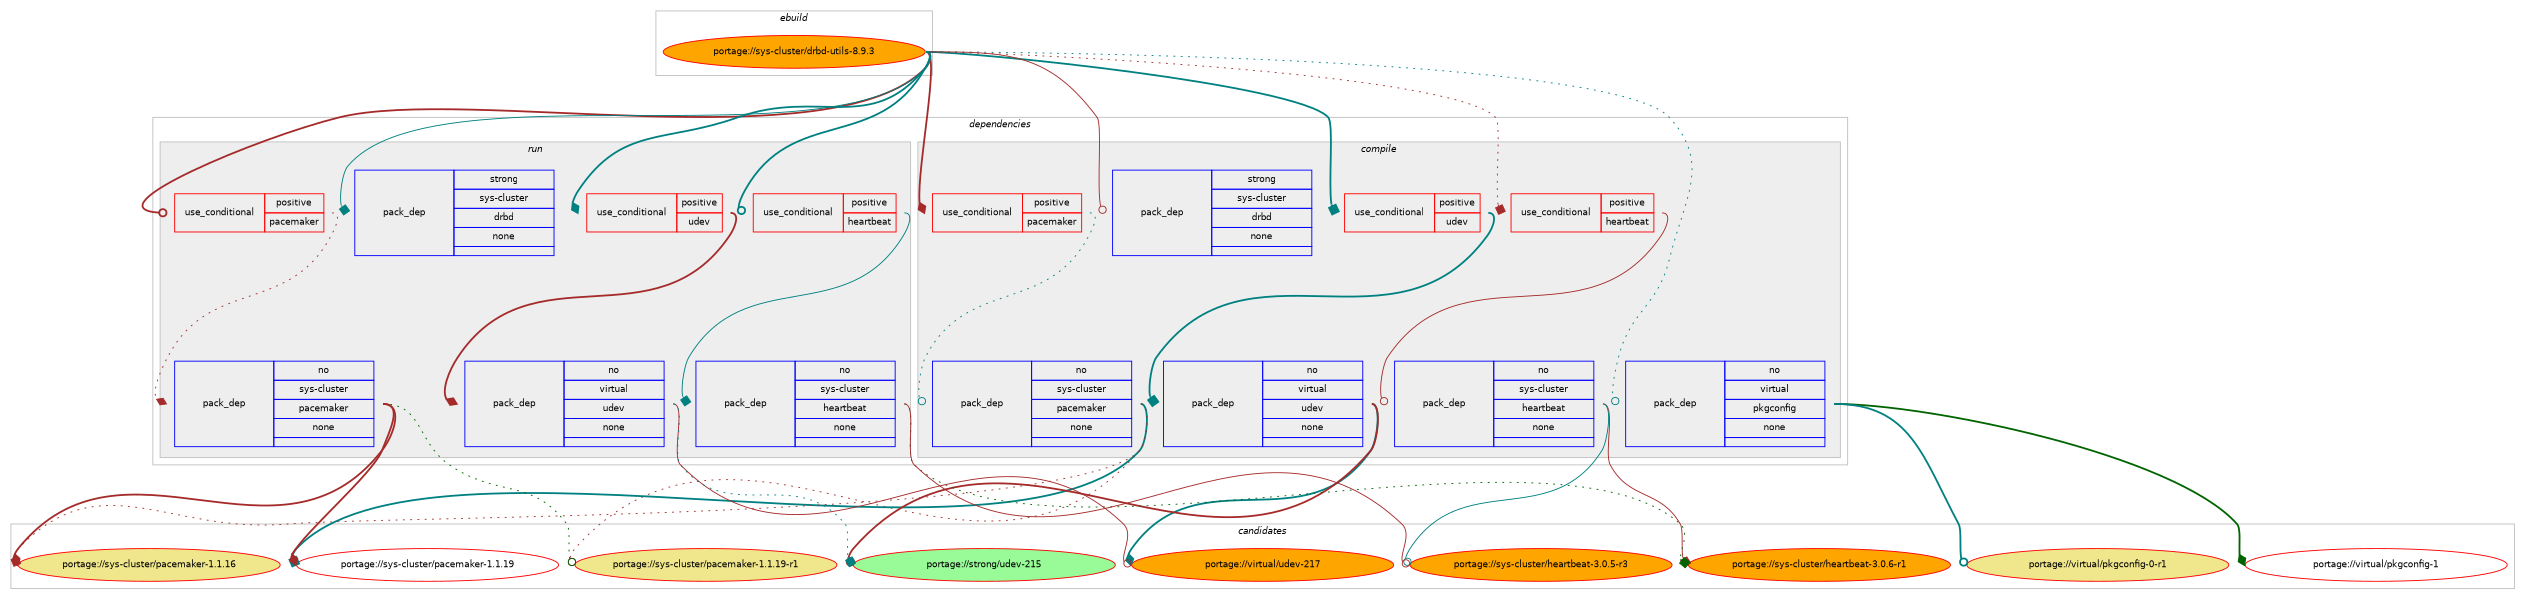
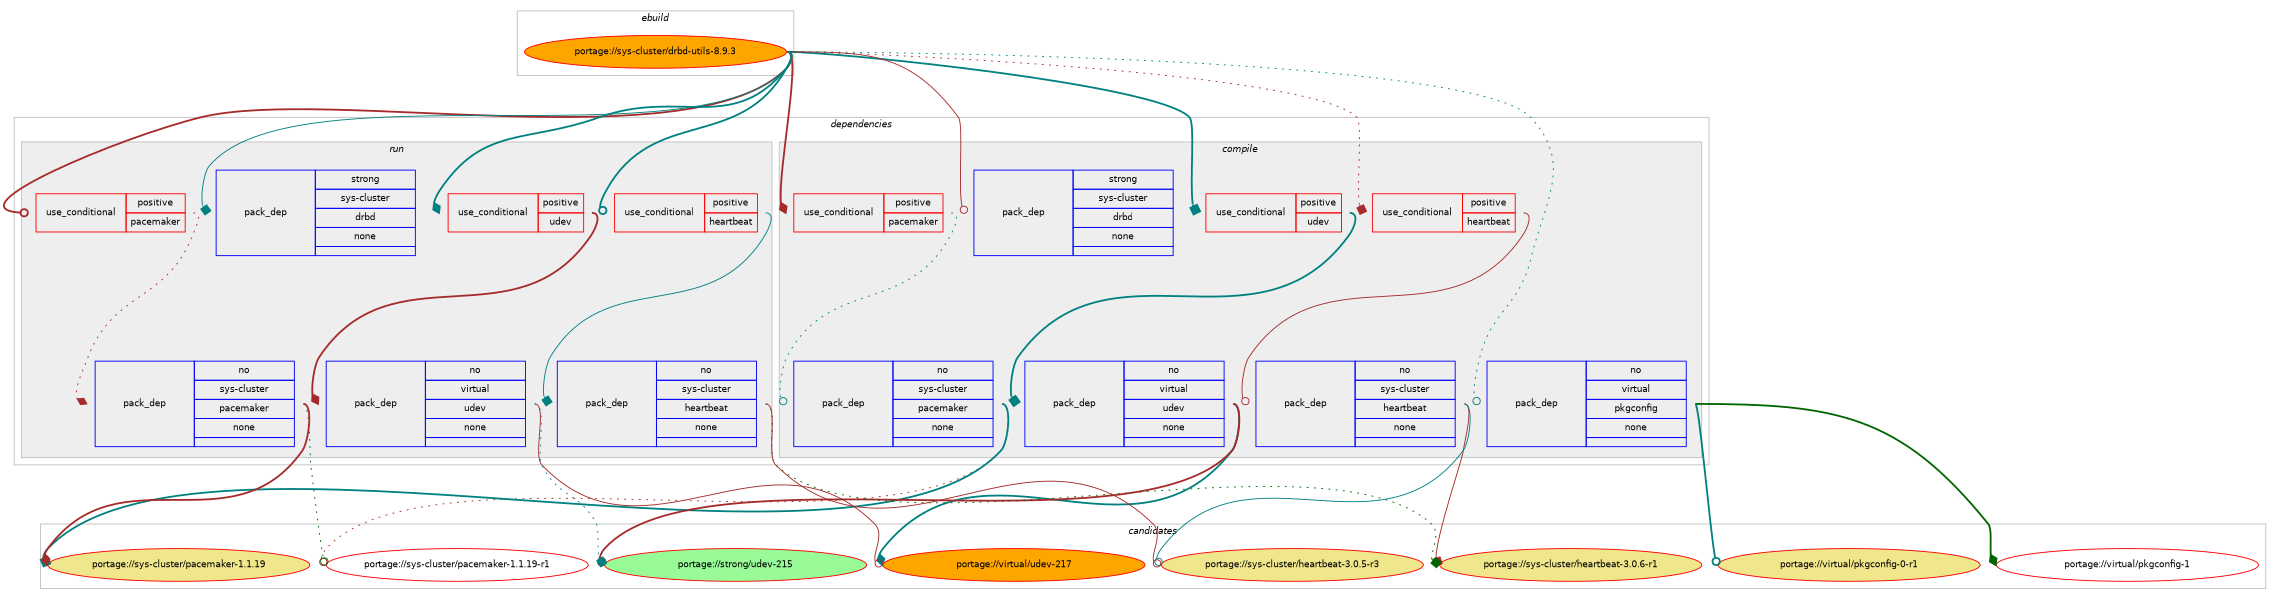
  digraph {
    compound=true
    concentrate=true
    fontname=Helvetica
    fontsize=10
    newrank=true
    rankdir=TB
    ranksep=1.5
    node [color=red fontname=Helvetica fontsize=10 shape=none]
    edge [arrowhead=odot color=brown headport=w style=bold tailport=e weight=100]
    n1 [fillcolor=orange label="portage://sys-cluster/drbd-utils-8.9.3" style=filled width=4 shape=""]
    n2 [color=blue label=<<TABLE BORDER="0" CELLBORDER="1" CELLSPACING="0" CELLPADDING="4" WIDTH="220"><TR><TD ROWSPAN="6" CELLPADDING="30">pack_dep</TD></TR><TR><TD WIDTH="110">no</TD></TR><TR><TD>sys-cluster</TD></TR><TR><TD>heartbeat</TD></TR><TR><TD>none</TD></TR><TR><TD></TD></TR></TABLE>>]
    n3 [label=<<TABLE BORDER="0" CELLBORDER="1" CELLSPACING="0" CELLPADDING="4"><TR><TD ROWSPAN="3" CELLPADDING="10">use_conditional</TD></TR><TR><TD>positive</TD></TR><TR><TD>heartbeat</TD></TR></TABLE>>]
    n4 [color=blue label=<<TABLE BORDER="0" CELLBORDER="1" CELLSPACING="0" CELLPADDING="4" WIDTH="220"><TR><TD ROWSPAN="6" CELLPADDING="30">pack_dep</TD></TR><TR><TD WIDTH="110">no</TD></TR><TR><TD>sys-cluster</TD></TR><TR><TD>pacemaker</TD></TR><TR><TD>none</TD></TR><TR><TD></TD></TR></TABLE>>]
    n5 [label=<<TABLE BORDER="0" CELLBORDER="1" CELLSPACING="0" CELLPADDING="4"><TR><TD ROWSPAN="3" CELLPADDING="10">use_conditional</TD></TR><TR><TD>positive</TD></TR><TR><TD>pacemaker</TD></TR></TABLE>>]
    n6 [color=blue label=<<TABLE BORDER="0" CELLBORDER="1" CELLSPACING="0" CELLPADDING="4" WIDTH="220"><TR><TD ROWSPAN="6" CELLPADDING="30">pack_dep</TD></TR><TR><TD WIDTH="110">no</TD></TR><TR><TD>virtual</TD></TR><TR><TD>udev</TD></TR><TR><TD>none</TD></TR><TR><TD></TD></TR></TABLE>>]
    n7 [label=<<TABLE BORDER="0" CELLBORDER="1" CELLSPACING="0" CELLPADDING="4"><TR><TD ROWSPAN="3" CELLPADDING="10">use_conditional</TD></TR><TR><TD>positive</TD></TR><TR><TD>udev</TD></TR></TABLE>>]
    n8 [color=blue label=<<TABLE BORDER="0" CELLBORDER="1" CELLSPACING="0" CELLPADDING="4" WIDTH="220"><TR><TD ROWSPAN="6" CELLPADDING="30">pack_dep</TD></TR><TR><TD WIDTH="110">no</TD></TR><TR><TD>virtual</TD></TR><TR><TD>pkgconfig</TD></TR><TR><TD>none</TD></TR><TR><TD></TD></TR></TABLE>>]
    n9 [color=blue label=<<TABLE BORDER="0" CELLBORDER="1" CELLSPACING="0" CELLPADDING="4" WIDTH="220"><TR><TD ROWSPAN="6" CELLPADDING="30">pack_dep</TD></TR><TR><TD WIDTH="110">strong</TD></TR><TR><TD>sys-cluster</TD></TR><TR><TD>drbd</TD></TR><TR><TD>none</TD></TR><TR><TD></TD></TR></TABLE>>]
    n10 [color=blue label=<<TABLE BORDER="0" CELLBORDER="1" CELLSPACING="0" CELLPADDING="4" WIDTH="220"><TR><TD ROWSPAN="6" CELLPADDING="30">pack_dep</TD></TR><TR><TD WIDTH="110">no</TD></TR><TR><TD>sys-cluster</TD></TR><TR><TD>pacemaker</TD></TR><TR><TD>none</TD></TR><TR><TD></TD></TR></TABLE>>]
    n11 [label=<<TABLE BORDER="0" CELLBORDER="1" CELLSPACING="0" CELLPADDING="4"><TR><TD ROWSPAN="3" CELLPADDING="10">use_conditional</TD></TR><TR><TD>positive</TD></TR><TR><TD>pacemaker</TD></TR></TABLE>>]
    n12 [color=blue label=<<TABLE BORDER="0" CELLBORDER="1" CELLSPACING="0" CELLPADDING="4" WIDTH="220"><TR><TD ROWSPAN="6" CELLPADDING="30">pack_dep</TD></TR><TR><TD WIDTH="110">no</TD></TR><TR><TD>sys-cluster</TD></TR><TR><TD>heartbeat</TD></TR><TR><TD>none</TD></TR><TR><TD></TD></TR></TABLE>>]
    n13 [label=<<TABLE BORDER="0" CELLBORDER="1" CELLSPACING="0" CELLPADDING="4"><TR><TD ROWSPAN="3" CELLPADDING="10">use_conditional</TD></TR><TR><TD>positive</TD></TR><TR><TD>heartbeat</TD></TR></TABLE>>]
    n14 [color=blue label=<<TABLE BORDER="0" CELLBORDER="1" CELLSPACING="0" CELLPADDING="4" WIDTH="220"><TR><TD ROWSPAN="6" CELLPADDING="30">pack_dep</TD></TR><TR><TD WIDTH="110">no</TD></TR><TR><TD>virtual</TD></TR><TR><TD>udev</TD></TR><TR><TD>none</TD></TR><TR><TD></TD></TR></TABLE>>]
    n15 [label=<<TABLE BORDER="0" CELLBORDER="1" CELLSPACING="0" CELLPADDING="4"><TR><TD ROWSPAN="3" CELLPADDING="10">use_conditional</TD></TR><TR><TD>positive</TD></TR><TR><TD>udev</TD></TR></TABLE>>]
    n16 [color=blue label=<<TABLE BORDER="0" CELLBORDER="1" CELLSPACING="0" CELLPADDING="4" WIDTH="220"><TR><TD ROWSPAN="6" CELLPADDING="30">pack_dep</TD></TR><TR><TD WIDTH="110">strong</TD></TR><TR><TD>sys-cluster</TD></TR><TR><TD>drbd</TD></TR><TR><TD>none</TD></TR><TR><TD></TD></TR></TABLE>>]
-   n17 [fillcolor=orange label="portage://sys-cluster/heartbeat-3.0.6-r1" style=filled width=4 shape=""]
-   n18 [fillcolor=orange label="portage://sys-cluster/heartbeat-3.0.5-r3" style=filled width=4 shape=""]
-   n19 [fillcolor=khaki label="portage://sys-cluster/pacemaker-1.1.19-r1" style=filled width=4 shape=""]
-   n20 [fillcolor=white label="portage://sys-cluster/pacemaker-1.1.19" style=filled width=4 shape=""]
-   n21 [fillcolor=khaki label="portage://sys-cluster/pacemaker-1.1.16" style=filled width=4 shape=""]
+   n17 [fillcolor=khaki label="portage://sys-cluster/heartbeat-3.0.6-r1" style=filled width=4 shape=""]
+   n18 [fillcolor=khaki label="portage://sys-cluster/heartbeat-3.0.5-r3" style=filled width=4 shape=""]
+   n19 [fillcolor=white label="portage://sys-cluster/pacemaker-1.1.19-r1" style=filled width=4 shape=""]
+   n20 [fillcolor=khaki label="portage://sys-cluster/pacemaker-1.1.19" style=filled width=4 shape=""]
    n22 [fillcolor=orange label="portage://virtual/udev-217" style=filled width=4 shape=""]
    n23 [fillcolor=palegreen label="portage://strong/udev-215" style=filled width=4 shape=""]
    n24 [fillcolor=white label="portage://virtual/pkgconfig-1" style=filled width=4 shape=""]
    n25 [fillcolor=khaki label="portage://virtual/pkgconfig-0-r1" style=filled width=4 shape=""]
    subgraph cluster_1 {
      color=gray
      label=<<i>ebuild</i>>
      rank=same
      n1
    }
    subgraph cluster_2 {
      color=gray
      label=<<i>dependencies</i>>
      subgraph cluster_3 {
        color=gray
        fillcolor="#eeeeee"
        label=<<i>compile</i>>
        style=filled
        subgraph sub_4 {
          color=gray
          fillcolor="#eeeeee"
          label=<<i>compile</i>>
          style=filled
          n3
          subgraph sub_5 {
            color=gray
            fillcolor="#eeeeee"
            label=<<i>compile</i>>
            style=filled
            n2
          }
        }
        subgraph sub_6 {
          color=gray
          fillcolor="#eeeeee"
          label=<<i>compile</i>>
          style=filled
          n5
          subgraph sub_7 {
            color=gray
            fillcolor="#eeeeee"
            label=<<i>compile</i>>
            style=filled
            n4
          }
        }
        subgraph sub_8 {
          color=gray
          fillcolor="#eeeeee"
          label=<<i>compile</i>>
          style=filled
          n7
          subgraph sub_9 {
            color=gray
            fillcolor="#eeeeee"
            label=<<i>compile</i>>
            style=filled
            n6
          }
        }
        subgraph sub_10 {
          color=gray
          fillcolor="#eeeeee"
          label=<<i>compile</i>>
          style=filled
          n8
        }
        subgraph sub_11 {
          color=gray
          fillcolor="#eeeeee"
          label=<<i>compile</i>>
          style=filled
          n9
        }
      }
      subgraph cluster_12 {
        color=gray
        fillcolor="#eeeeee"
        label=<<i>compile and run</i>>
        style=filled
      }
      subgraph cluster_13 {
        color=gray
        fillcolor="#eeeeee"
        label=<<i>run</i>>
        style=filled
        subgraph sub_14 {
          color=gray
          fillcolor="#eeeeee"
          label=<<i>run</i>>
          style=filled
          n11
          subgraph sub_15 {
            color=gray
            fillcolor="#eeeeee"
            label=<<i>run</i>>
            style=filled
            n10
          }
        }
        subgraph sub_16 {
          color=gray
          fillcolor="#eeeeee"
          label=<<i>run</i>>
          style=filled
          n13
          subgraph sub_17 {
            color=gray
            fillcolor="#eeeeee"
            label=<<i>run</i>>
            style=filled
            n12
          }
        }
        subgraph sub_18 {
          color=gray
          fillcolor="#eeeeee"
          label=<<i>run</i>>
          style=filled
          n15
          subgraph sub_19 {
            color=gray
            fillcolor="#eeeeee"
            label=<<i>run</i>>
            style=filled
            n14
          }
        }
        subgraph sub_20 {
          color=gray
          fillcolor="#eeeeee"
          label=<<i>run</i>>
          style=filled
          n16
        }
      }
    }
    subgraph cluster_21 {
      color=gray
      label=<<i>candidates</i>>
      rank=same
      subgraph sub_22 {
        color=black
        label=<<i>candidates</i>>
        nodesep=1
        rank=same
        n17
        n18
      }
      subgraph sub_23 {
        color=black
        label=<<i>candidates</i>>
        nodesep=1
        rank=same
        n19
        n20
-       n21
      }
      subgraph sub_24 {
        color=black
        label=<<i>candidates</i>>
        nodesep=1
        rank=same
        n22
        n23
      }
      subgraph sub_25 {
        color=black
        label=<<i>candidates</i>>
        nodesep=1
        rank=same
        n24
        n25
      }
      subgraph sub_26 {
        color=black
        label=<<i>candidates</i>>
        nodesep=1
        rank=same
      }
      subgraph sub_27 {
        color=black
        label=<<i>candidates</i>>
        nodesep=1
        rank=same
        n17
        n18
      }
      subgraph sub_28 {
        color=black
        label=<<i>candidates</i>>
        nodesep=1
        rank=same
        n19
        n20
-       n21
      }
      subgraph sub_29 {
        color=black
        label=<<i>candidates</i>>
        nodesep=1
        rank=same
        n22
        n23
      }
      subgraph sub_30 {
        color=black
        label=<<i>candidates</i>>
        nodesep=1
        rank=same
      }
    }
    n1 -> n3 [arrowhead=box style=dotted weight=20]
    n1 -> n5 [arrowhead=diamond weight=20]
    n1 -> n7 [arrowhead=box color=teal weight=20]
    n1 -> n8 [color=teal style=dotted weight=20]
    n1 -> n9 [style=solid weight=20]
    n1 -> n11 [weight=20]
    n1 -> n13 [color=teal weight=20]
    n1 -> n15 [arrowhead=diamond color=teal weight=20]
    n1 -> n16 [arrowhead=box color=teal style=solid weight=20]
    n2 -> n17 [arrowhead=box style=solid]
    n2 -> n18 [color=teal style=solid]
    n3 -> n2 [style=solid weight=20]
    n4 -> n19 [style=dotted]
    n4 -> n20 [arrowhead=box color=teal]
-   n4 -> n21 [arrowhead=box style=dotted]
    n5 -> n4 [color=teal style=dotted weight=20]
    n6 -> n22 [arrowhead=diamond color=teal]
    n6 -> n23
    n7 -> n6 [arrowhead=box color=teal weight=20]
    n8 -> n24 [arrowhead=diamond color=darkgreen]
    n8 -> n25 [color=teal]
    n10 -> n19 [color=darkgreen style=dotted]
    n10 -> n20 [arrowhead=diamond]
-   n10 -> n21 [arrowhead=diamond]
    n11 -> n10 [arrowhead=diamond style=dotted weight=20]
    n12 -> n17 [arrowhead=box color=darkgreen style=dotted]
    n12 -> n18 [style=solid]
    n13 -> n12 [arrowhead=box color=teal style=solid weight=20]
    n14 -> n22 [style=solid]
    n14 -> n23 [arrowhead=box color=teal style=dotted]
    n15 -> n14 [arrowhead=diamond weight=20]
  }
